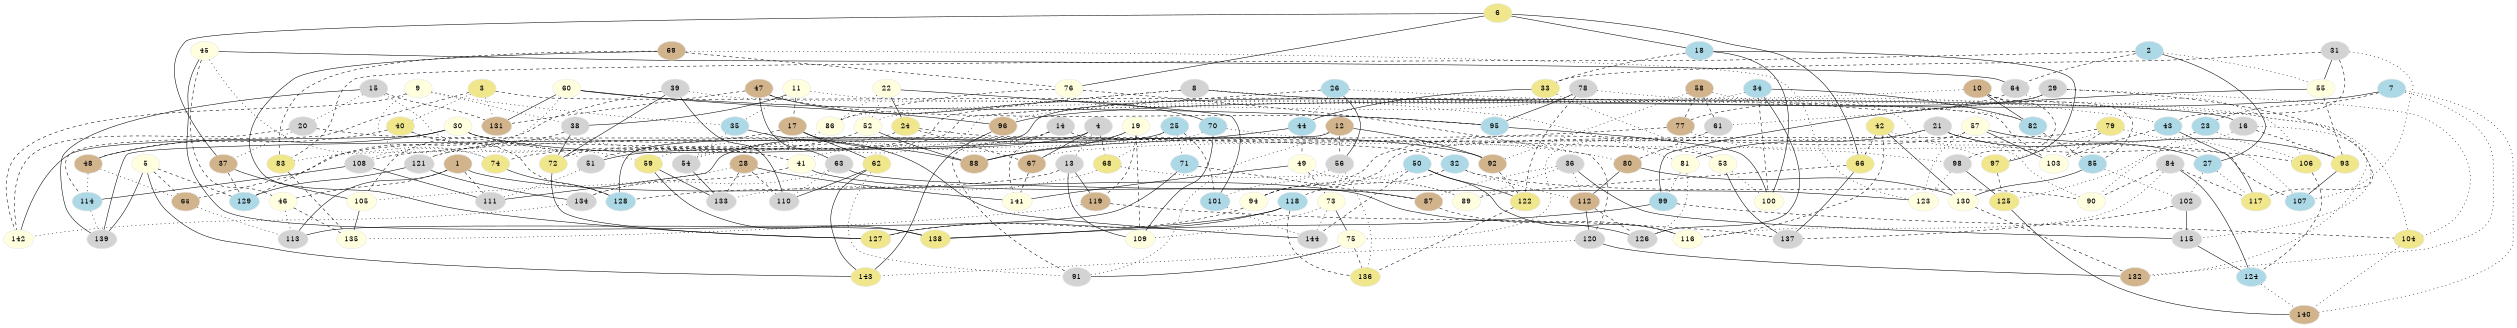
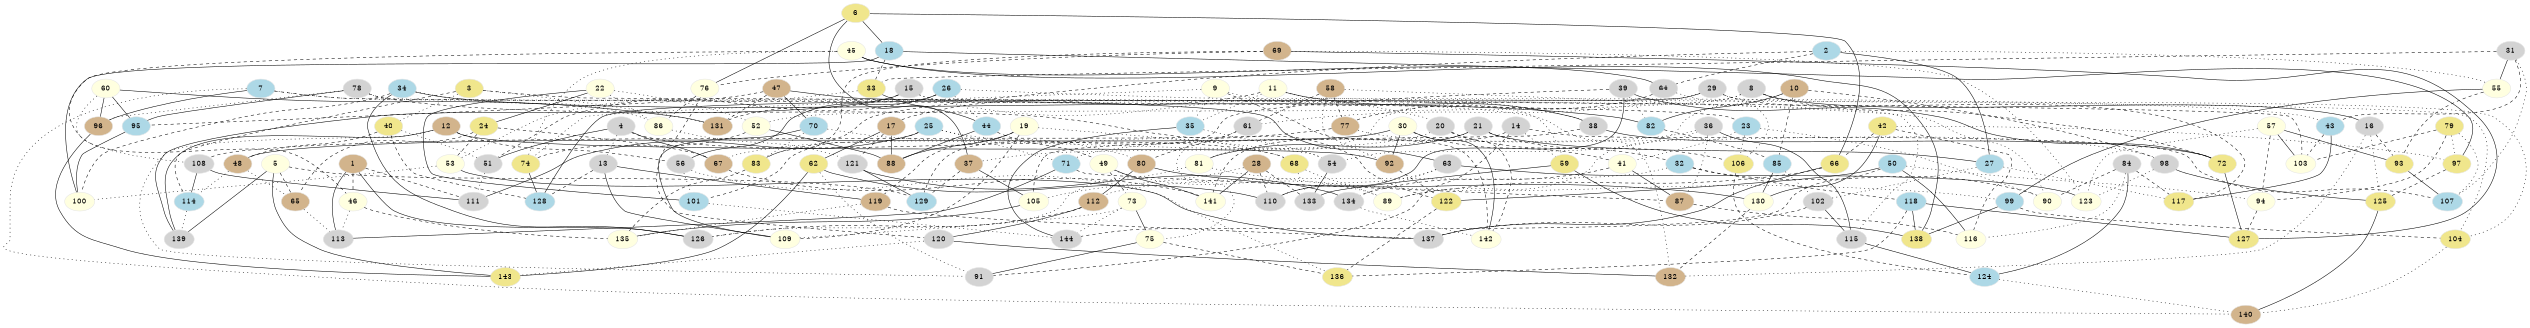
  graph {
    node [color=gray90 fillcolor=lightgrey style=filled]
    edge [style=solid]
    1 [fillcolor=tan]
    46 [fillcolor=lightyellow]
    111
    113
    126
    135 [fillcolor=lightyellow]
    2 [fillcolor=lightblue]
    27 [fillcolor=lightblue]
    55 [fillcolor=lightyellow]
    64
    83 [fillcolor=khaki]
    102
    117 [fillcolor=khaki]
    93 [fillcolor=khaki]
    99 [fillcolor=lightblue]
    106 [fillcolor=khaki]
    77 [fillcolor=tan]
    3 [fillcolor=khaki]
    40 [fillcolor=khaki]
    103 [fillcolor=lightyellow]
    114 [fillcolor=lightblue]
    131 [fillcolor=tan]
    51
    128 [fillcolor=lightblue]
    48 [fillcolor=tan]
    139
    4
    13
    67 [fillcolor=tan]
    68 [fillcolor=khaki]
    109 [fillcolor=lightyellow]
    119 [fillcolor=tan]
    141 [fillcolor=lightyellow]
    133
    89 [fillcolor=lightyellow]
    5 [fillcolor=lightyellow]
    65 [fillcolor=tan]
    129 [fillcolor=lightblue]
    143 [fillcolor=khaki]
    6 [fillcolor=khaki]
    18 [fillcolor=lightblue]
    37 [fillcolor=tan]
    66 [fillcolor=khaki]
    76 [fillcolor=lightyellow]
    33 [fillcolor=khaki]
    97 [fillcolor=khaki]
    100 [fillcolor=lightyellow]
    105 [fillcolor=lightyellow]
    137
    86 [fillcolor=lightyellow]
    120
    7 [fillcolor=lightblue]
    23 [fillcolor=lightblue]
    96 [fillcolor=tan]
    132 [fillcolor=tan]
    140 [fillcolor=tan]
    41 [fillcolor=lightyellow]
    90 [fillcolor=lightyellow]
    8
    16
    52 [fillcolor=lightyellow]
    72 [fillcolor=khaki]
    81 [fillcolor=lightyellow]
    125 [fillcolor=khaki]
    74 [fillcolor=khaki]
    88 [fillcolor=tan]
    127 [fillcolor=khaki]
    9 [fillcolor=lightyellow]
    35 [fillcolor=lightblue]
    38
    142 [fillcolor=lightyellow]
    54
    144
    10 [fillcolor=tan]
    82 [fillcolor=lightblue]
    85 [fillcolor=lightblue]
    98
    130 [fillcolor=lightyellow]
    123 [fillcolor=lightyellow]
    11 [fillcolor=lightyellow]
    17 [fillcolor=tan]
    104 [fillcolor=khaki]
    62 [fillcolor=khaki]
    121
    12 [fillcolor=tan]
    56
    91
    92 [fillcolor=tan]
    101 [fillcolor=lightblue]
    136 [fillcolor=khaki]
    122 [fillcolor=khaki]
    14
    59 [fillcolor=khaki]
    107 [fillcolor=lightblue]
    138 [fillcolor=khaki]
    15
    20
    32 [fillcolor=lightblue]
    110
    134
    53 [fillcolor=lightyellow]
    44 [fillcolor=lightblue]
    19 [fillcolor=lightyellow]
    112 [fillcolor=tan]
    118 [fillcolor=lightblue]
    21
    124 [fillcolor=lightblue]
    22 [fillcolor=lightyellow]
    24 [fillcolor=khaki]
    87 [fillcolor=tan]
    25 [fillcolor=lightblue]
    71 [fillcolor=lightblue]
    26 [fillcolor=lightblue]
    43 [fillcolor=lightblue]
    49 [fillcolor=lightyellow]
    115
    28 [fillcolor=tan]
    29
    61
    75 [fillcolor=lightyellow]
    80 [fillcolor=tan]
    30 [fillcolor=lightyellow]
    31
    34 [fillcolor=lightblue]
    36
    116 [fillcolor=lightyellow]
    39
    42 [fillcolor=khaki]
    73 [fillcolor=lightyellow]
    45 [fillcolor=lightyellow]
    47 [fillcolor=tan]
    63
    70 [fillcolor=lightblue]
    95 [fillcolor=lightblue]
    50 [fillcolor=lightblue]
    94 [fillcolor=lightyellow]
    57 [fillcolor=lightyellow]
    58 [fillcolor=tan]
    108
    60 [fillcolor=lightyellow]
    69 [fillcolor=tan]
    78
    79 [fillcolor=khaki]
    84
    1 -- 46 [style=dashed]
    1 -- 111 [style=dashed]
    1 -- 113
    1 -- 126
    46 -- 113 [style=dotted]
    46 -- 135 [style=dashed]
    2 -- 27
    2 -- 55 [style=dotted]
    2 -- 64 [style=dashed]
    2 -- 83 [style=dashed]
    27 -- 102 [style=dotted]
    27 -- 117 [style=dotted]
    55 -- 93 [style=dashed]
    55 -- 99
    64 -- 106 [style=dotted]
    64 -- 77 [style=dashed]
    83 -- 135 [style=dashed]
    102 -- 137 [style=dashed]
    102 -- 115
    93 -- 107
    99 -- 104 [style=dashed]
    99 -- 138
    106 -- 124 [style=dashed]
    77 -- 98 [style=dotted]
    77 -- 108 [style=dashed]
    3 -- 40 [style=dotted]
    3 -- 103 [style=dashed]
    3 -- 114 [style=dashed]
    3 -- 131 [style=dotted]
    40 -- 51 [style=dotted]
    40 -- 128 [style=dashed]
    40 -- 48 [style=dashed]
    114 -- 139 [style=dotted]
    51 -- 111 [style=dotted]
    48 -- 114 [style=dotted]
    48 -- 65 [style=dotted]
    4 -- 51
    4 -- 13 [style=dotted]
    4 -- 67
    4 -- 68 [style=dashed]
    13 -- 128 [style=dashed]
    13 -- 109
    13 -- 119
    67 -- 141 [style=dashed]
    68 -- 133 [style=dotted]
    68 -- 89 [style=dotted]
    119 -- 135 [style=dotted]
    119 -- 137 [style=dashed]
    5 -- 139
    5 -- 65 [style=dashed]
    5 -- 129 [style=dashed]
    5 -- 143
    65 -- 113 [style=dotted]
    6 -- 18
    6 -- 37
    6 -- 66
    6 -- 76
    18 -- 33 [style=dashed]
    18 -- 97
    18 -- 100
    37 -- 129 [style=dashed]
    37 -- 105
    66 -- 89 [style=dashed]
    66 -- 137
    76 -- 86 [style=dashed]
    76 -- 120 [style=dashed]
    33 -- 53 [style=dotted]
    33 -- 44
    97 -- 125 [style=dashed]
    105 -- 135
    86 -- 121 [style=dotted]
    120 -- 143 [style=dotted]
    120 -- 132
    7 -- 23 [style=dashed]
    7 -- 96
    7 -- 132 [style=dotted]
    7 -- 140 [style=dotted]
    23 -- 106 [style=dotted]
    23 -- 41 [style=dotted]
    23 -- 90 [style=dotted]
    96 -- 143
    41 -- 134 [style=dashed]
    41 -- 87
    8 -- 16
    8 -- 52 [style=dotted]
    8 -- 72 [style=dashed]
    8 -- 81 [style=dotted]
    16 -- 93 [style=dashed]
    16 -- 132 [style=dotted]
    16 -- 125 [style=dotted]
    52 -- 74 [style=dashed]
    52 -- 88
    72 -- 127
    81 -- 126 [style=dotted]
    81 -- 99 [style=dotted]
    125 -- 140
    74 -- 128
    9 -- 74 [style=dotted]
    9 -- 35 [style=dotted]
    9 -- 38 [style=dotted]
    9 -- 142 [style=dashed]
    35 -- 54 [style=dotted]
    35 -- 144
    38 -- 105 [style=dashed]
    38 -- 72
    54 -- 133
    10 -- 54 [style=dotted]
    10 -- 82
    10 -- 85 [style=dashed]
    10 -- 98 [style=dashed]
    82 -- 85 [style=dashed]
    85 -- 102 [style=dotted]
    85 -- 130
    98 -- 125
    98 -- 123 [style=dotted]
    130 -- 132 [style=dashed]
    11 -- 35 [style=dotted]
    11 -- 38
    11 -- 17 [style=dashed]
    11 -- 104 [style=dotted]
    17 -- 88
    17 -- 62
    17 -- 121 [style=dashed]
    104 -- 140 [style=dotted]
    62 -- 143
    62 -- 91 [style=dotted]
    62 -- 110
    121 -- 129
    121 -- 134
    12 -- 139
    12 -- 56 [style=dashed]
    12 -- 91 [style=dotted]
    12 -- 92
    56 -- 101 [style=dotted]
    56 -- 136 [style=dotted]
    92 -- 122 [style=dashed]
    101 -- 144 [style=dotted]
    122 -- 136 [style=dashed]
    14 -- 141 [style=dashed]
    14 -- 91 [style=dashed]
    14 -- 59 [style=dotted]
    14 -- 107 [style=dashed]
    59 -- 133
    59 -- 138
    15 -- 131 [style=dashed]
    15 -- 139
    15 -- 59 [style=dotted]
    15 -- 20 [style=dotted]
    20 -- 37 [style=dotted]
    20 -- 142 [style=dashed]
    20 -- 32 [style=dashed]
    32 -- 90 [style=dashed]
    32 -- 112 [style=dotted]
    32 -- 118 [style=dashed]
    134 -- 142 [style=dotted]
    53 -- 100 [style=dotted]
    53 -- 137
    44 -- 88
    44 -- 49 [style=dashed]
    19 -- 109 [style=dashed]
    19 -- 119 [style=dashed]
    19 -- 88
    19 -- 54 [style=dotted]
    112 -- 126 [style=dashed]
    112 -- 120
    118 -- 127
    118 -- 136 [style=dashed]
    118 -- 138
    21 -- 27
    21 -- 106 [style=dashed]
    21 -- 67 [style=dotted]
    21 -- 81
    124 -- 140 [style=dotted]
    22 -- 86 [style=dotted]
    22 -- 52 [style=dotted]
    22 -- 101
    22 -- 24
    24 -- 67 [style=dashed]
    24 -- 65 [style=dashed]
    24 -- 53 [style=dashed]
    87 -- 116 [style=dashed]
    25 -- 111
    25 -- 68 [style=dotted]
    25 -- 101 [style=dashed]
    25 -- 71 [style=dotted]
    71 -- 113
    71 -- 87 [style=dashed]
    26 -- 51 [style=dashed]
    26 -- 56
    26 -- 44 [style=dotted]
    26 -- 43 [style=dotted]
    43 -- 117
    43 -- 103 [style=dashed]
    49 -- 141
    49 -- 89 [style=dotted]
    49 -- 73 [style=dashed]
    115 -- 124
    28 -- 141
    28 -- 133 [style=dashed]
    28 -- 105 [style=dotted]
    28 -- 110 [style=dashed]
    29 -- 117 [style=dashed]
    29 -- 128
    29 -- 104 [style=dotted]
    29 -- 61 [style=dotted]
    61 -- 75 [style=dotted]
    61 -- 80 [style=dashed]
    75 -- 91
    75 -- 136 [style=dashed]
    80 -- 130
    80 -- 112
    30 -- 48
    30 -- 41 [style=dashed]
    30 -- 142
    30 -- 92
    31 -- 55
    31 -- 33 [style=dashed]
    31 -- 107 [style=dotted]
    31 -- 43 [style=dashed]
    34 -- 126
    34 -- 100 [style=dashed]
    34 -- 86 [style=dotted]
    34 -- 82
    36 -- 89 [style=dotted]
    36 -- 87 [style=dotted]
-   36 -- 112 [style=dotted]
+   36 -- 71 [style=dotted]
    36 -- 115
    39 -- 129 [style=dashed]
    39 -- 72
    39 -- 82 [style=dotted]
    39 -- 110
    42 -- 66 [style=dashed]
    42 -- 97 [style=dotted]
    42 -- 130
    42 -- 116 [style=dashed]
    73 -- 109 [style=dotted]
    73 -- 144 [style=dotted]
    73 -- 75
    45 -- 46 [style=dashed]
    45 -- 64
    45 -- 74 [style=dotted]
    45 -- 138
    47 -- 131 [style=dashed]
    47 -- 63
    47 -- 70
    47 -- 95 [style=dashed]
    63 -- 123
    63 -- 110 [style=dotted]
    63 -- 134 [style=dotted]
    70 -- 83 [style=dotted]
    70 -- 109
    70 -- 80 [style=dotted]
    95 -- 100
    50 -- 144 [style=dashed]
    50 -- 122
    50 -- 116
    50 -- 94 [style=dotted]
    94 -- 127 [style=dashed]
    57 -- 93
    57 -- 103
    57 -- 123 [style=dotted]
    57 -- 94 [style=dashed]
    58 -- 77 [style=dashed]
    58 -- 90 [style=dotted]
    58 -- 92 [style=dotted]
    58 -- 61 [style=dashed]
    108 -- 111
    108 -- 114
    60 -- 131
    60 -- 96
    60 -- 95
    60 -- 108 [style=dotted]
    69 -- 83 [style=dashed]
    69 -- 76 [style=dashed]
    69 -- 127
    69 -- 123 [style=dotted]
    78 -- 96 [style=dotted]
    78 -- 122 [style=dashed]
    78 -- 115 [style=dotted]
    78 -- 95
    79 -- 103 [style=dashed]
    79 -- 97 [style=dotted]
    79 -- 107 [style=dotted]
    79 -- 94 [style=dashed]
    84 -- 117 [style=dashed]
    84 -- 90 [style=dashed]
    84 -- 124
    84 -- 116 [style=dotted]
  }
